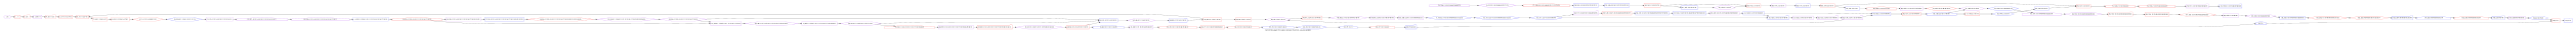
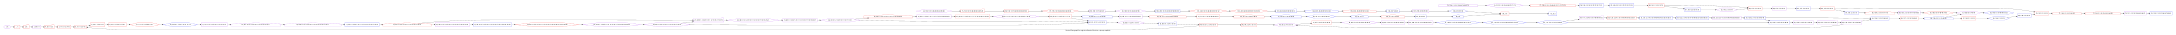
  digraph {
    fontname="Noto Sans"
    label="Control-flow-graph for register allocator (function _uip_arp_update)"
    rankdir=LR
    node [color=red fontname="Noto Sans" shape=box]
    edge [fontname="Noto Sans"]
    n1 [color=purple label="0, 0: " shape=hexagon]
    n2 [label="1, 1: "]
    n3 [label="2, 6: " shape=folder]
    n4 [color=purple label="3, 39: 0 1 "]
    n5 [label="4, 8: 0 1 2 3 " shape=folder]
    n6 [label="5, 17: 0 1 2 3 4 5 "]
    n7 [label="6, 7: 0 1 2 3 4 5 "]
    n8 [label="7, 9: 0 1 2 3 4 5 6 7 " shape=folder]
    n9 [label="8, 10: 0 1 2 3 4 5 6 7 8 9 " shape=folder]
    n10 [label="9, 11: 0 1 2 3 4 5 8 9 10 11 " shape=hexagon]
    n11 [color=blue label="10, 216: 0 1 2 3 4 5 10 11 12 13 " shape=hexagon]
    n12 [color=purple label="11, 21: 0 1 2 3 4 5 10 11 12 13 14 15 " shape=folder]
    n13 [color=purple label="12, 217: 0 1 2 3 4 5 10 11 12 13 14 15 16 17 " shape=house]
    n14 [color=purple label="13, 218: 0 1 2 3 4 5 10 11 12 13 14 15 16 17 18 19 " shape=house]
    n15 [color=blue label="14, 22: 0 1 2 3 4 5 10 11 12 13 14 15 16 17 18 19 " shape=folder]
    n16 [label="15, 23: 0 1 2 3 4 5 10 11 12 13 16 17 18 19 " shape=house]
    n17 [color=purple label="16, 32: 0 1 2 3 4 5 10 11 12 13 16 17 18 19 20 21 " shape=folder]
    n18 [color=purple label="21, 38: 0 1 2 3 4 5 10 11 12 13 16 17 18 19 " shape=folder]
    n19 [color=blue label="17, 33: 0 1 2 3 4 5 10 11 12 13 16 17 18 19 20 21 22 23 "]
    n20 [color=purple label="22, 46: 0 1 2 3 4 5 10 11 12 13 16 17 18 19 26 27 " shape=hexagon]
    n21 [label="18, 34: 0 1 2 3 4 5 10 11 12 13 16 17 18 19 20 21 22 23 24 25 " shape=hexagon]
    n22 [color=purple label="19, 35: 0 1 2 3 4 5 10 11 12 13 16 17 18 19 22 23 24 25 " shape=hexagon]
    n23 [color=purple label="20, 36: 0 1 2 3 4 5 10 11 12 13 16 17 18 19 " shape=hexagon]
    n24 [color=blue label="41, 81: 0 1 2 3 4 5 18 19 "]
    n25 [color=purple label="42, 86: 0 1 2 3 4 5 18 19 " shape=hexagon]
    n26 [color=purple label="23, 48: 0 1 2 3 4 5 10 11 12 13 16 17 18 19 26 27 "]
    n27 [color=purple label="24, 49: 0 1 2 3 4 5 10 11 16 17 18 19 " shape=hexagon]
    n28 [label="25, 54: 0 1 2 3 4 5 10 11 16 17 18 19 28 29 " shape=house]
    n29 [color=purple label="26, 59: 0 1 2 3 4 5 10 11 16 17 18 19 28 29 30 31 "]
    n30 [label="27, 60: 0 1 2 3 4 5 10 11 16 17 18 19 30 31 32 33 " shape=folder]
    n31 [color=purple label="28, 61: 0 1 2 3 4 5 10 11 18 19 30 31 32 33 " shape=hexagon]
    n32 [label="29, 62: 0 1 2 3 4 5 10 11 18 19 " shape=folder]
    n33 [color=blue label="30, 66: 10 11 18 19 34 35 " shape=house]
    n34 [color=purple label="31, 68: 10 11 18 19 34 35 36 37 "]
    n35 [label="32, 70: 10 11 18 19 36 37 38 39 " shape=house]
    n36 [label="33, 71: 10 11 36 37 38 39 40 41 "]
    n37 [label="34, 72: 10 11 36 37 40 41 " shape=house]
    n38 [color=blue label="35, 73: 10 11 36 37 40 41 " shape=house]
    n39 [color=blue label="36, 74: 10 11 36 37 40 41 " shape=hexagon]
    n40 [color=blue label="37, 75: 10 11 " shape=house]
    n41 [label="38, 77: 10 11 42 43 " shape=house]
    n42 [color=blue label="39, 78: 42 43 " shape=folder]
    n43 [color=blue label="40, 79: " shape=house]
    n44 [label="109, 211: "]
    n45 [color=blue label="110, 212: " shape=folder]
    n46 [color=blue label="43, 89: 0 1 2 3 4 5 18 19 " shape=folder]
    n47 [label="44, 90: 0 1 2 3 4 5 18 19 "]
    n48 [label="45, 94: 2 3 4 5 18 19 "]
    n49 [color=purple label="46, 95: 2 3 4 5 18 19 " shape=hexagon]
    n50 [label="47, 97: 2 3 4 5 18 19 44 45 "]
    n51 [color=purple label="48, 98: 2 3 4 5 18 19 44 45 46 47 " shape=hexagon]
    n52 [color=purple label="49, 99: 2 3 4 5 18 19 46 47 48 49 "]
    n53 [color=purple label="50, 108: 2 3 4 5 18 19 48 49 50 51 "]
    n54 [color=blue label="51, 109: 2 3 4 5 18 19 48 49 50 51 52 53 " shape=hexagon]
    n55 [color=blue label="52, 110: 2 3 4 5 18 19 48 49 50 51 52 53 " shape=hexagon]
    n56 [color=blue label="53, 111: 2 3 4 5 18 19 48 49 " shape=hexagon]
    n57 [color=purple label="54, 117: 2 3 4 5 18 19 48 49 54 55 " shape=folder]
    n58 [color=blue label="60, 129: 2 3 4 5 18 19 48 49 " shape=folder]
    n59 [label="55, 120: 2 3 4 5 18 19 48 49 54 55 56 57 "]
    n60 [color=purple label="61, 130: 2 3 4 5 18 19 48 49 "]
    n61 [color=blue label="56, 121: 2 3 4 5 18 19 48 49 54 55 56 57 58 59 "]
    n62 [color=blue label="57, 122: 2 3 4 5 18 19 48 49 56 57 58 59 60 61 "]
    n63 [color=purple label="58, 123: 2 3 4 5 18 19 48 49 58 59 60 61 "]
    n64 [color=blue label="59, 124: 2 3 4 5 18 19 48 49 "]
    n65 [color=blue label="64, 136: 2 3 18 19 48 49 "]
    n66 [label="65, 137: 2 3 18 19 48 49 "]
    n67 [color=purple label="62, 133: 2 3 4 5 18 19 48 49 " shape=folder]
    n68 [color=purple label="63, 134: 2 3 4 5 18 19 48 49 " shape=folder]
    n69 [color=blue label="66, 138: 2 3 18 19 48 49 " shape=house]
    n70 [label="67, 142: 2 3 18 19 " shape=folder]
    n71 [color=purple label="91, 188: 18 19 48 49 " shape=hexagon]
    n72 [color=blue label="68, 144: 2 3 18 19 " shape=hexagon]
    n73 [color=blue label="92, 190: 18 19 48 49 81 82 " shape=hexagon]
    n74 [color=blue label="69, 146: 2 3 18 19 "]
    n75 [label="70, 147: 2 3 18 19 "]
    n76 [label="71, 149: 2 3 18 19 62 63 " shape=house]
    n77 [label="72, 150: 2 3 18 19 62 63 64 65 " shape=house]
    n78 [color=purple label="73, 151: 2 3 18 19 64 65 66 67 " shape=folder]
    n79 [color=blue label="74, 153: 2 3 18 19 66 67 68 69 " shape=folder]
    n80 [color=purple label="75, 156: 2 3 18 19 66 67 68 69 70 " shape=house]
    n81 [color=purple label="76, 157: 2 3 18 19 68 69 70 71 72 " shape=hexagon]
    n82 [label="77, 158: 2 3 18 19 68 69 70 71 72 73 74 " shape=house]
    n83 [color=blue label="78, 159: 2 3 18 19 70 73 74 75 76 " shape=folder]
    n84 [color=blue label="79, 160: 2 3 18 19 70 73 74 75 76 " shape=folder]
    n85 [label="80, 161: 2 3 18 19 70 " shape=folder]
    n86 [color=blue label="81, 167: 2 3 18 19 70 " shape=folder]
    n87 [label="83, 173: 2 3 18 19 "]
    n88 [color=purple label="82, 170: 2 3 18 19 " shape=hexagon]
    n89 [color=purple label="84, 174: 2 3 18 19 "]
    n90 [color=blue label="85, 177: 2 3 18 19 " shape=folder]
    n91 [label="86, 178: 2 3 18 19 "]
    n92 [color=blue label="87, 181: 2 3 18 19 "]
    n93 [label="88, 184: 2 3 18 19 77 78 " shape=house]
    n94 [color=purple label="89, 185: 2 3 18 19 77 78 79 80 " shape=folder]
    n95 [label="90, 186: 18 19 48 49 79 80 " shape=hexagon]
-   n96 [color=purple label="93, 191: 18 19 48 49 81 82 83 84 " shape=house]
    n97 [color=purple label="94, 192: 18 19 48 49 83 84 85 86 " shape=hexagon]
    n98 [label="95, 193: 18 19 48 49 83 84 85 86 " shape=folder]
    n99 [label="96, 194: 18 19 48 49 83 84 85 86 "]
    n100 [label="97, 195: 18 19 48 49 83 84 85 86 " shape=hexagon]
    n101 [color=purple label="98, 196: 18 19 48 49 "]
    n102 [color=purple label="99, 198: 18 19 48 49 87 88 " shape=hexagon]
    n103 [color=blue label="100, 200: 18 19 48 49 87 88 89 90 "]
    n104 [label="101, 202: 18 19 48 49 89 90 91 92 " shape=hexagon]
    n105 [label="102, 203: 48 49 89 90 91 92 93 94 " shape=hexagon]
    n106 [color=blue label="103, 204: 48 49 89 90 93 94 " shape=folder]
    n107 [color=blue label="104, 205: 48 49 89 90 93 94 " shape=house]
    n108 [label="105, 206: 48 49 89 90 93 94 " shape=house]
    n109 [color=blue label="106, 207: 48 49 " shape=folder]
    n110 [color=purple label="107, 209: 48 49 95 96 "]
    n111 [color=blue label="108, 210: 95 96 " shape=hexagon]
    n1 -> n2
    n2 -> n3
    n3 -> n4
    n4 -> n5
    n5 -> n6
    n6 -> n7
    n7 -> n8
    n8 -> n9
    n9 -> n10
    n10 -> n11
    n11 -> n12
    n12 -> n13
    n13 -> n14
    n14 -> n15
    n15 -> n16
    n16 -> n17
    n16 -> n18
    n17 -> n19
    n18 -> n20
    n19 -> n21
    n20 -> n26
    n21 -> n22
    n22 -> n23
    n23 -> n18
    n23 -> n24
    n24 -> n25
    n25 -> n46
    n26 -> n27
    n27 -> n24
    n27 -> n28
    n28 -> n29
    n29 -> n30
    n30 -> n31
    n31 -> n32
    n32 -> n24
    n32 -> n33
    n33 -> n34
    n34 -> n35
    n35 -> n36
    n36 -> n37
    n37 -> n38
    n38 -> n39
    n39 -> n40
    n40 -> n41
    n41 -> n42
    n42 -> n43
    n43 -> n44
    n44 -> n45
    n46 -> n47
    n47 -> n7
    n47 -> n48
    n48 -> n49
    n49 -> n50
    n50 -> n51
    n51 -> n52
    n52 -> n53
    n53 -> n54
    n54 -> n55
    n55 -> n56
    n56 -> n57
    n56 -> n58
    n57 -> n59
    n58 -> n60
    n59 -> n61
    n60 -> n67
    n61 -> n62
    n62 -> n63
    n63 -> n64
    n64 -> n58
    n64 -> n65
    n65 -> n66
    n66 -> n69
    n67 -> n68
    n68 -> n49
    n68 -> n65
    n69 -> n70
    n69 -> n71
    n70 -> n72
    n71 -> n73
    n72 -> n74
-   n73 -> n96
    n74 -> n75
    n75 -> n76
    n76 -> n77
    n77 -> n78
    n78 -> n79
    n80 -> n81
    n81 -> n82
    n82 -> n83
    n83 -> n84
    n84 -> n85
    n85 -> n86
    n85 -> n87
    n86 -> n88
    n87 -> n89
    n88 -> n87
    n89 -> n90
    n90 -> n91
    n91 -> n75
    n91 -> n92
    n92 -> n93
    n93 -> n94
    n94 -> n95
    n95 -> n71
-   n96 -> n97
    n97 -> n98
    n98 -> n99
    n99 -> n100
    n100 -> n101
    n101 -> n102
    n102 -> n103
    n103 -> n104
    n104 -> n105
    n105 -> n106
    n106 -> n107
    n107 -> n108
    n108 -> n109
    n109 -> n110
    n110 -> n111
    n111 -> n44
  }
